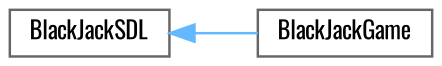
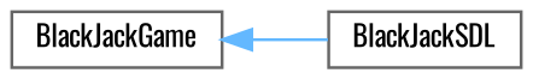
  digraph {
    rankdir=LR
    fontname=Oswald
    node [color=grey40 fillcolor=white fontname=Oswald fontsize=10 shape=box style=filled]
    n1 [height=0.2 label=BlackJackGame width=0.4]
    n2 [height=0.2 label=BlackJackSDL width=0.4]
-   n2 -> n1 [color=steelblue1 dir=back fontname=Oswald fontsize=10 labelfontname=Helvetica labelfontsize=10 style=solid]
+   n1 -> n2 [color=steelblue1 dir=back fontname=Oswald fontsize=10 labelfontname=Helvetica labelfontsize=10 style=solid]
  }
